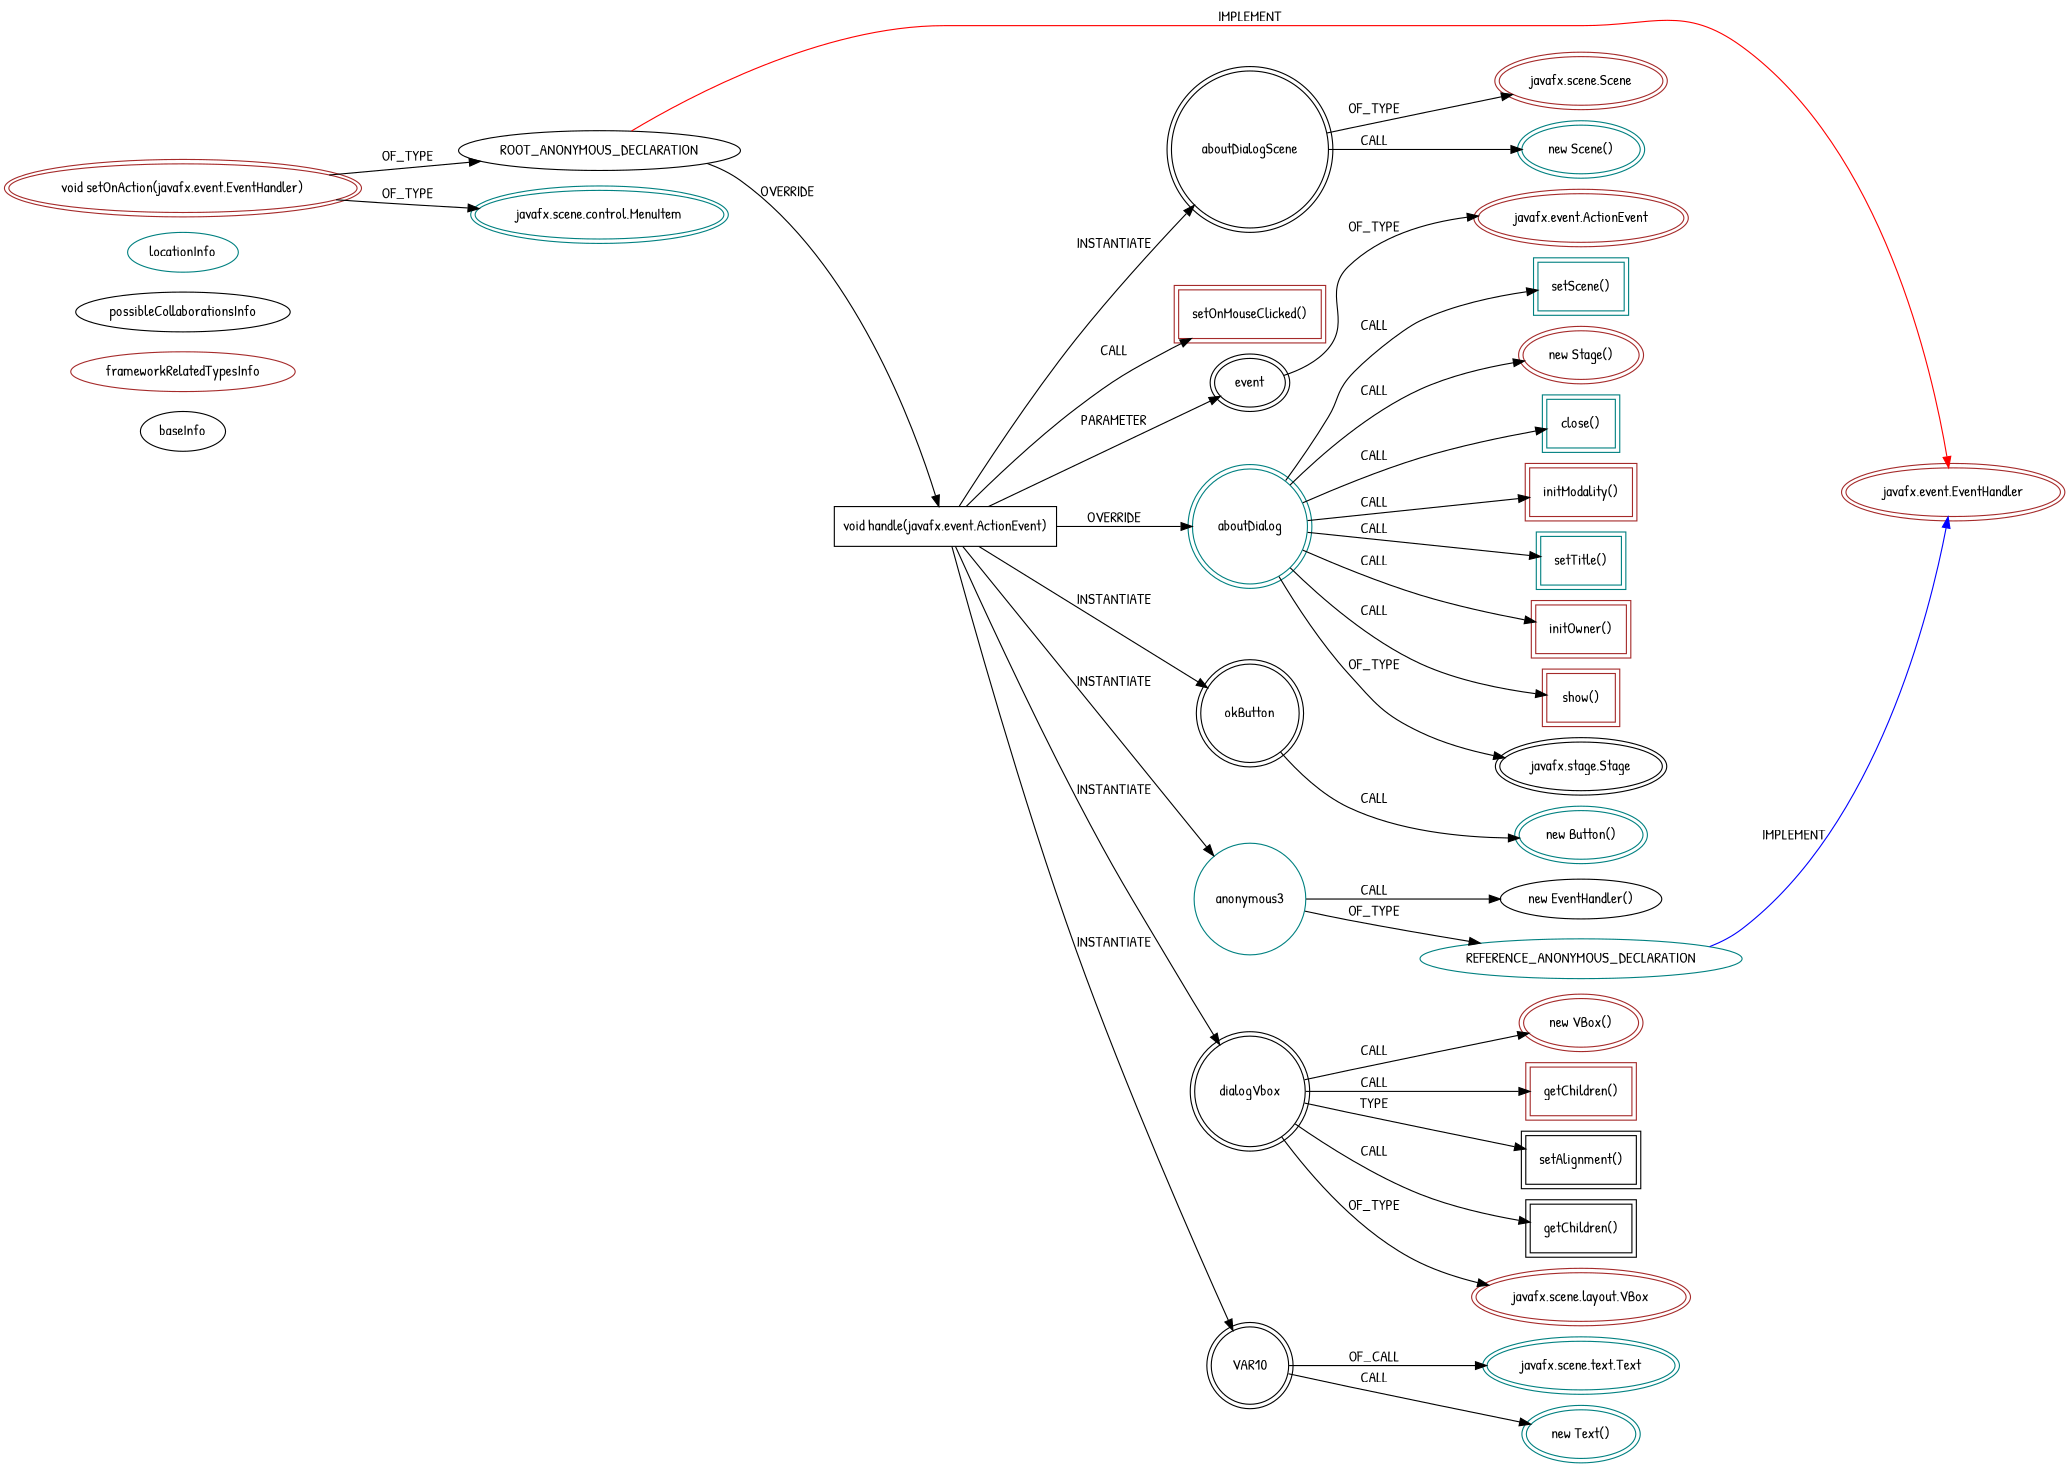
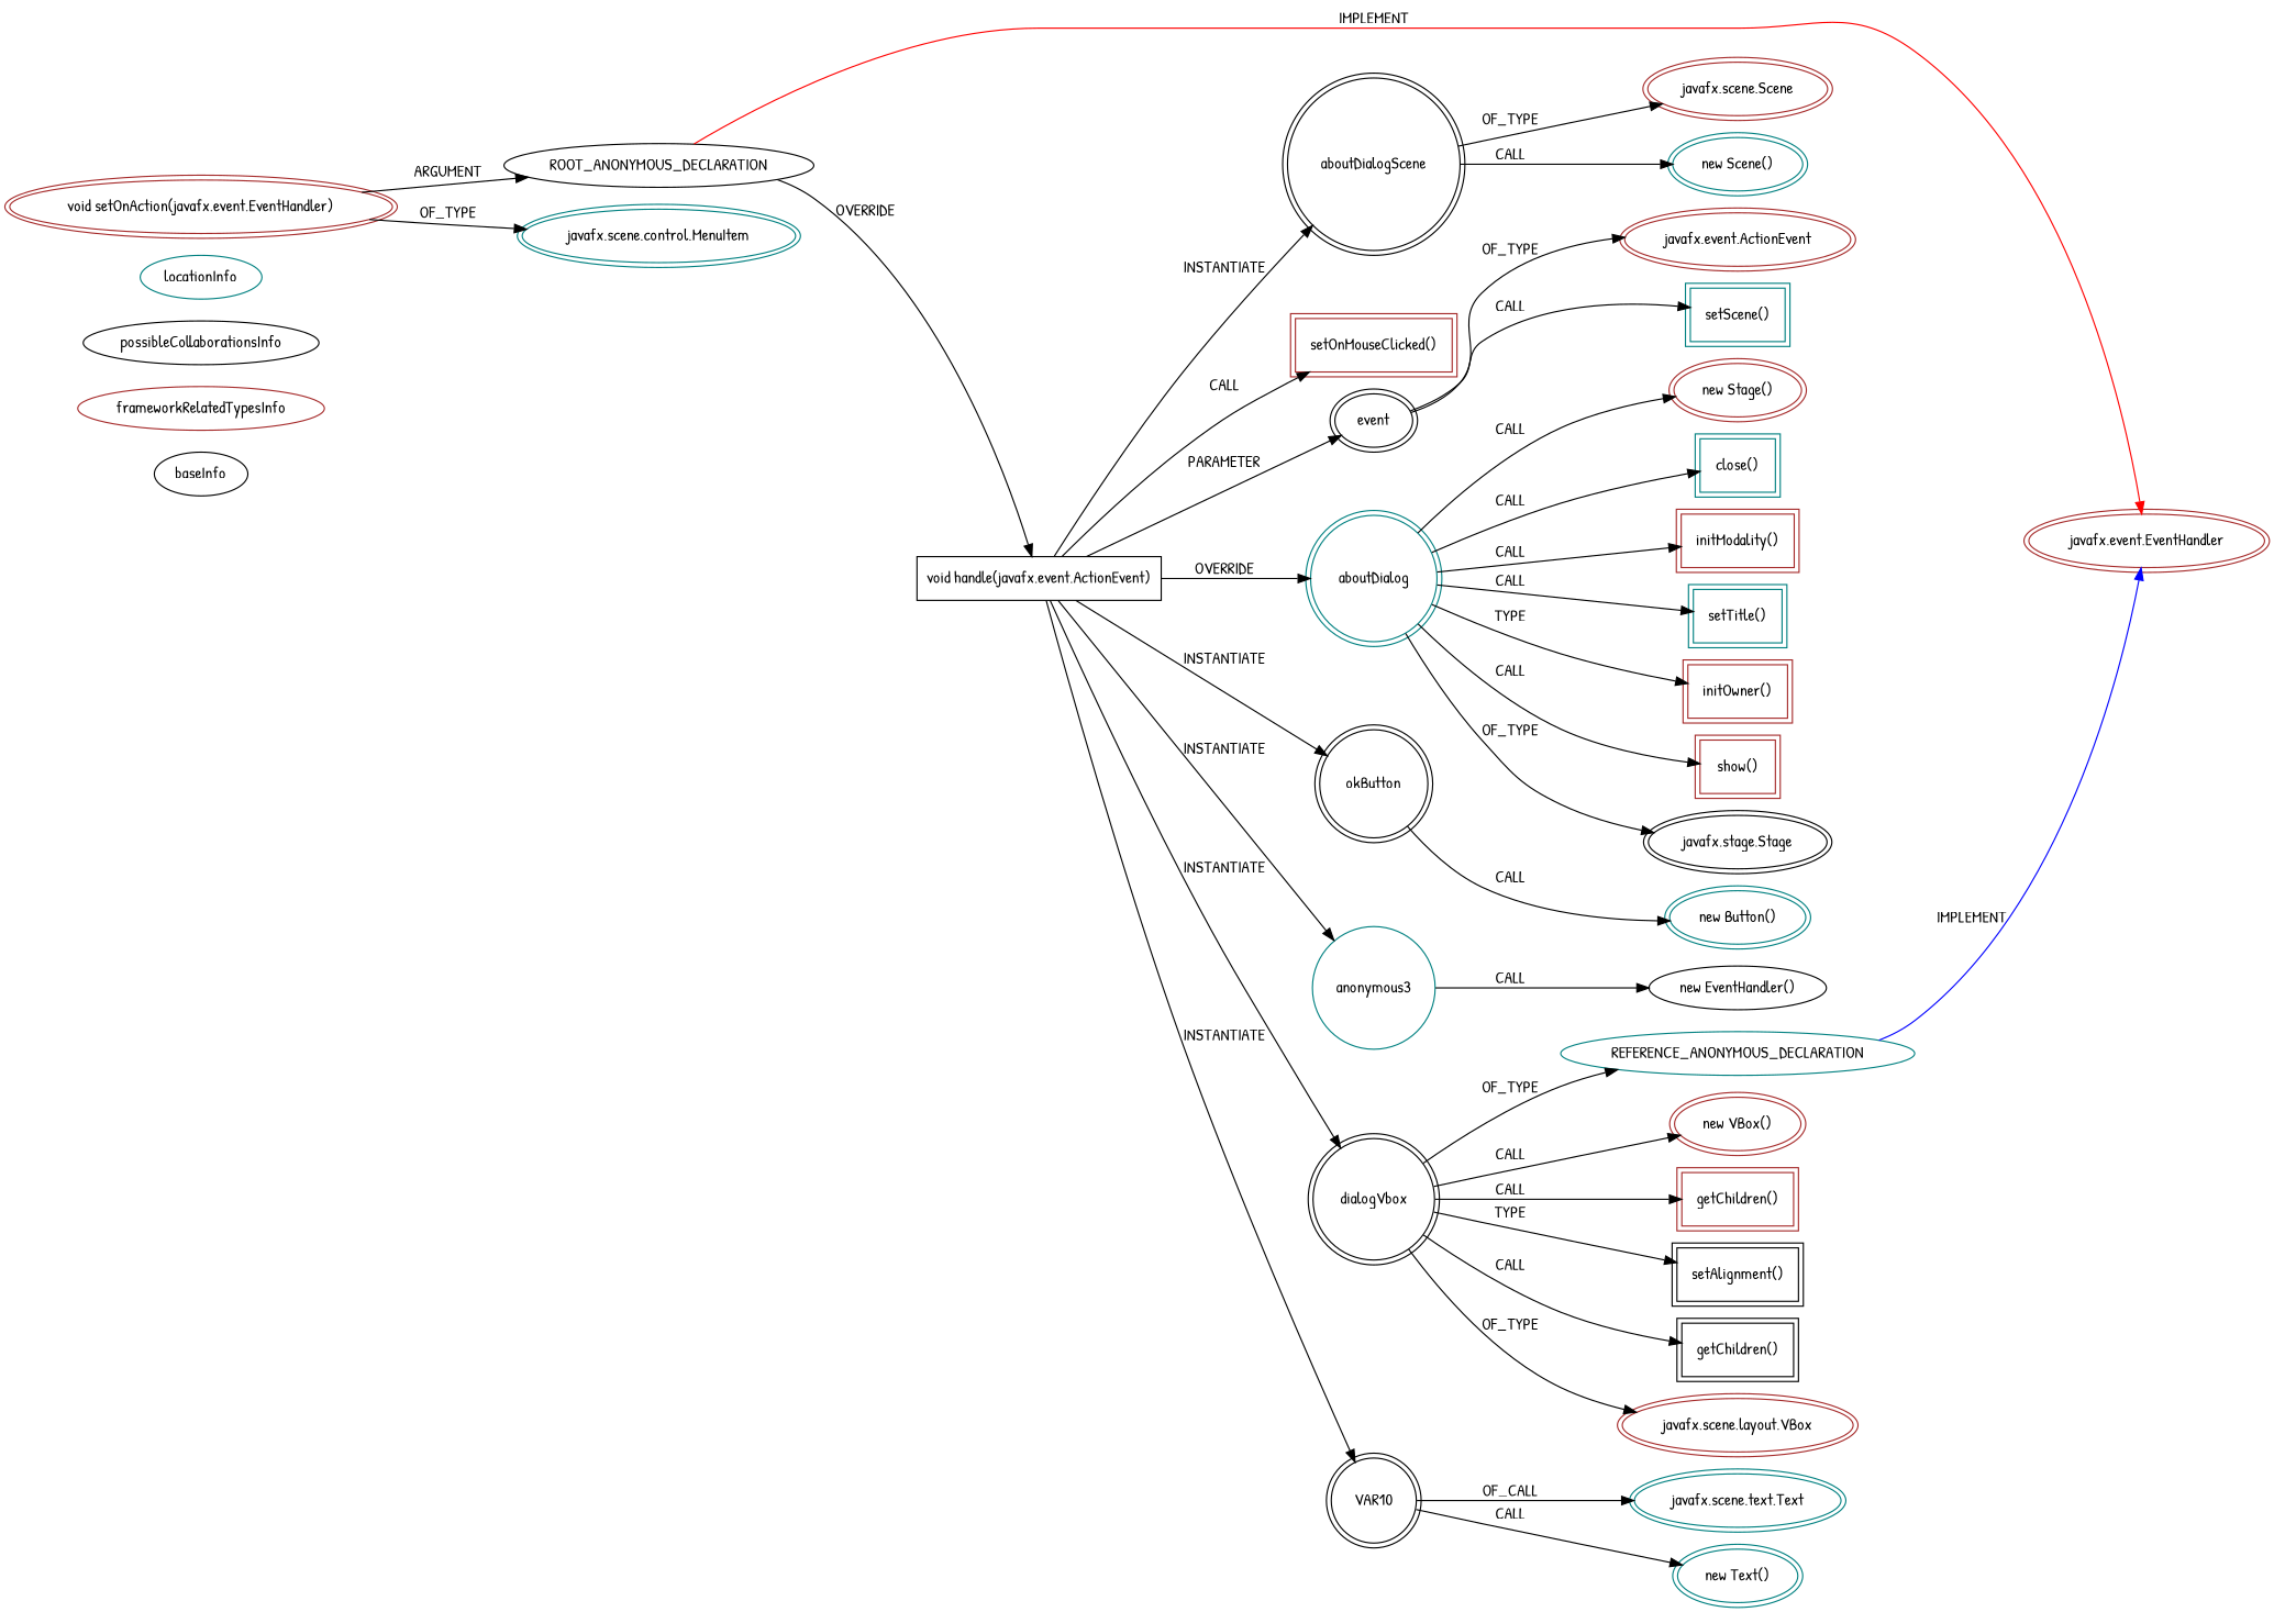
  digraph {
    fontname="Patrick Hand"
    rankdir=LR
    node [color=black fontname="Patrick Hand" isFrameworkType=true vertexType=INSIDE_CALL peripheries=2]
    edge [fontname="Patrick Hand"]
    baseInfo [category=extension_graph graphId=1104 isAnonymous=true possibleRelation=true isFrameworkType="" vertexType="" peripheries=""]
    frameworkRelatedTypesInfo [0="javafx.event.EventHandler" color=brown isFrameworkType="" vertexType="" peripheries=""]
    possibleCollaborationsInfo [0="1104~OVERRIDING_METHOD_DECLARATION-INSTANTIATION-~javafx.event.EventHandler ~javafx.event.EventHandler ~true~true" isFrameworkType="" vertexType="" peripheries=""]
    locationInfo [color=teal contextSignature="void setupLogic(javafx.stage.Stage)" filePath="/ProgrammerTony-Chemistry-Calculator/Chemistry-Calculator-master/src/com/mdc/Calculator.java" graphId=1104 projectName="ProgrammerTony-Chemistry-Calculator" isFrameworkType="" vertexType="" peripheries=""]
    n5 [isFrameworkType=false label=ROOT_ANONYMOUS_DECLARATION vertexType=ROOT_ANONYMOUS_DECLARATION peripheries=""]
    n6 [color=brown label="javafx.event.EventHandler" vertexType=FRAMEWORK_INTERFACE_TYPE]
    n7 [isFrameworkType=false label="void handle(javafx.event.ActionEvent)" shape=box vertexType=OVERRIDING_METHOD_DECLARATION peripheries=""]
    n8 [label=event vertexType=PARAMETER_DECLARATION]
    n9 [color=teal label=aboutDialog shape=circle vertexType=VARIABLE_EXPRESION]
    n10 [label=okButton shape=circle vertexType=VARIABLE_EXPRESION]
    n11 [color=teal isFrameworkType=false label=anonymous3 shape=circle vertexType=VARIABLE_EXPRESION peripheries=""]
    n12 [label=dialogVbox shape=circle vertexType=VARIABLE_EXPRESION]
    n13 [label=VAR10 shape=circle vertexType=VARIABLE_EXPRESION]
    n14 [label=aboutDialogScene shape=circle vertexType=VARIABLE_EXPRESION]
    n15 [color=brown label="setOnMouseClicked()" shape=box]
    n16 [color=brown label="void setOnAction(javafx.event.EventHandler)" vertexType=OUTSIDE_CALL]
    n17 [color=teal label="javafx.scene.control.MenuItem" vertexType=FRAMEWORK_CLASS_TYPE]
    n18 [color=brown label="javafx.event.ActionEvent" vertexType=FRAMEWORK_CLASS_TYPE]
    n19 [label="javafx.stage.Stage" vertexType=FRAMEWORK_CLASS_TYPE]
    n20 [color=brown label="new Stage()" vertexType=CONSTRUCTOR_CALL]
    n21 [color=teal label="close()" shape=box]
    n22 [color=brown label="initModality()" shape=box]
    n23 [color=teal label="setTitle()" shape=box]
    n24 [color=brown label="initOwner()" shape=box]
    n25 [color=teal label="setScene()" shape=box]
    n26 [color=brown label="show()" shape=box]
    n27 [color=teal label="new Button()" vertexType=CONSTRUCTOR_CALL]
    n28 [color=teal isFrameworkType=false label=REFERENCE_ANONYMOUS_DECLARATION vertexType=REFERENCE_ANONYMOUS_DECLARATION peripheries=""]
    n29 [isFrameworkType=false label="new EventHandler()" vertexType=CONSTRUCTOR_CALL peripheries=""]
    n30 [color=brown label="javafx.scene.layout.VBox" vertexType=FRAMEWORK_CLASS_TYPE]
    n31 [color=brown label="new VBox()" vertexType=CONSTRUCTOR_CALL]
    n32 [color=brown label="getChildren()" shape=box]
    n33 [label="setAlignment()" shape=box]
    n34 [label="getChildren()" shape=box]
    n35 [color=teal label="javafx.scene.text.Text" vertexType=FRAMEWORK_CLASS_TYPE]
    n36 [color=teal label="new Text()" vertexType=CONSTRUCTOR_CALL]
    n37 [color=brown label="javafx.scene.Scene" vertexType=FRAMEWORK_CLASS_TYPE]
    n38 [color=teal label="new Scene()" vertexType=CONSTRUCTOR_CALL]
    n5 -> n6 [color=red label=IMPLEMENT]
    n5 -> n7 [label=OVERRIDE]
    n7 -> n8 [label=PARAMETER]
    n7 -> n9 [label=OVERRIDE]
    n7 -> n10 [label=INSTANTIATE]
    n7 -> n11 [label=INSTANTIATE]
    n7 -> n12 [label=INSTANTIATE]
    n7 -> n13 [label=INSTANTIATE]
    n7 -> n14 [label=INSTANTIATE]
    n7 -> n15 [label=CALL]
    n8 -> n18 [label=OF_TYPE]
    n9 -> n19 [label=OF_TYPE]
    n9 -> n20 [label=CALL]
    n9 -> n21 [label=CALL]
    n9 -> n22 [label=CALL]
    n9 -> n23 [label=CALL]
-   n9 -> n24 [label=CALL]
-   n9 -> n25 [label=CALL]
+   n9 -> n24 [label=TYPE]
+   n8 -> n25 [label=CALL]
    n9 -> n26 [label=CALL]
    n10 -> n27 [label=CALL]
-   n11 -> n28 [label=OF_TYPE]
+   n12 -> n28 [label=OF_TYPE]
    n11 -> n29 [label=CALL]
    n12 -> n30 [label=OF_TYPE]
    n12 -> n31 [label=CALL]
    n12 -> n32 [label=CALL]
    n12 -> n33 [label=TYPE]
    n12 -> n34 [label=CALL]
    n13 -> n35 [label=OF_CALL]
    n13 -> n36 [label=CALL]
    n14 -> n37 [label=OF_TYPE]
    n14 -> n38 [label=CALL]
-   n16 -> n5 [label=OF_TYPE]
+   n16 -> n5 [label=ARGUMENT]
    n16 -> n17 [label=OF_TYPE]
    n28 -> n6 [color=blue label=IMPLEMENT]
  }
